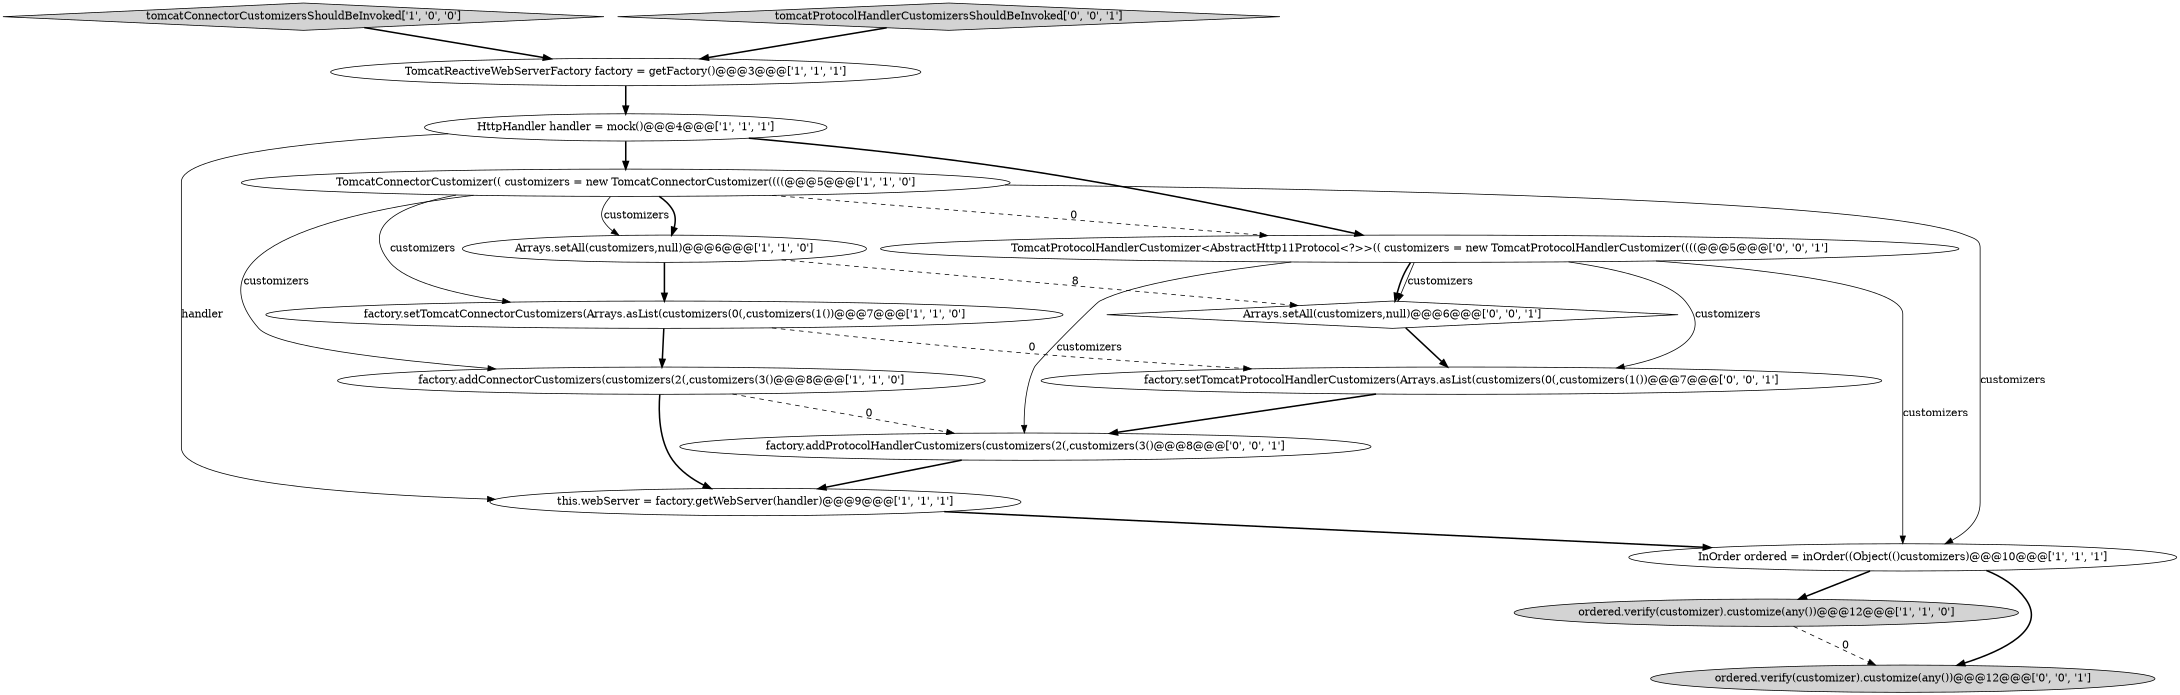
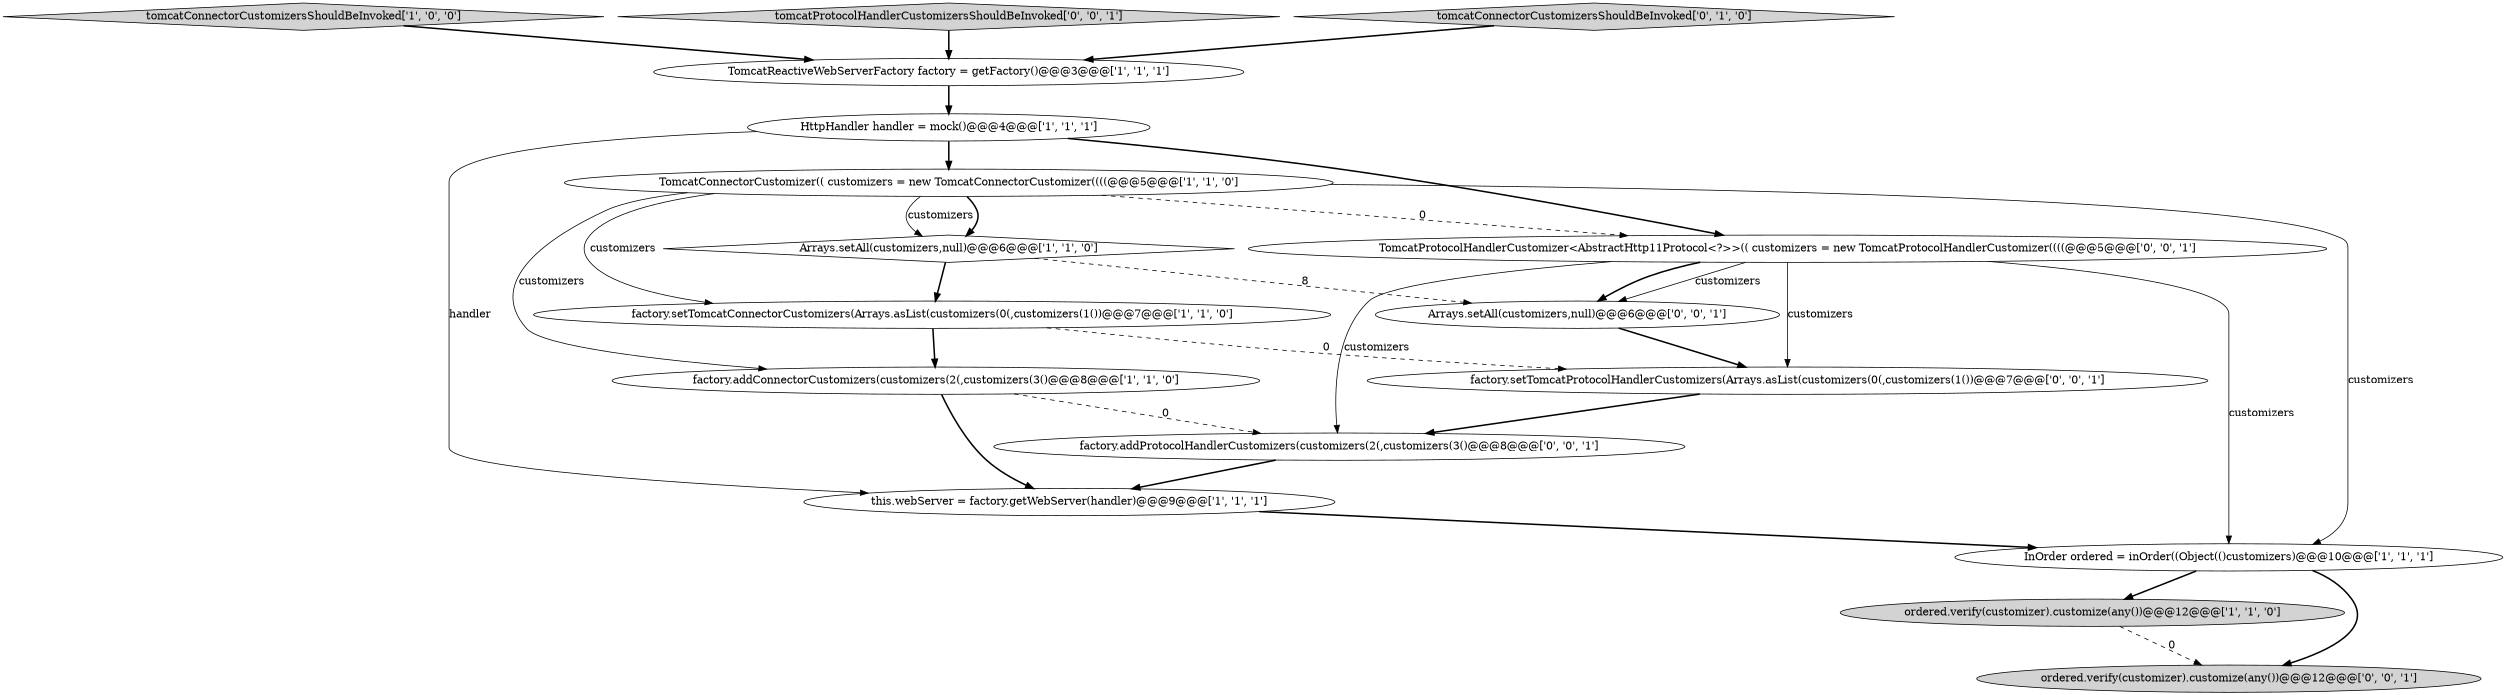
  digraph {
    node [fillcolor=white shape=ellipse style=filled]
    edge [style=bold]
    n1 [fillcolor=lightgray label="tomcatConnectorCustomizersShouldBeInvoked['1', '0', '0']" shape=diamond]
    n2 [label="TomcatReactiveWebServerFactory factory = getFactory()@@@3@@@['1', '1', '1']"]
    n3 [label="HttpHandler handler = mock()@@@4@@@['1', '1', '1']"]
    n4 [fillcolor=lightgray label="ordered.verify(customizer).customize(any())@@@12@@@['1', '1', '0']"]
    n5 [fillcolor=lightgray label="ordered.verify(customizer).customize(any())@@@12@@@['0', '0', '1']"]
    n6 [label="this.webServer = factory.getWebServer(handler)@@@9@@@['1', '1', '1']"]
    n7 [label="TomcatProtocolHandlerCustomizer<AbstractHttp11Protocol<?>>(( customizers = new TomcatProtocolHandlerCustomizer((((@@@5@@@['0', '0', '1']"]
    n8 [label="TomcatConnectorCustomizer(( customizers = new TomcatConnectorCustomizer((((@@@5@@@['1', '1', '0']"]
    n9 [label="InOrder ordered = inOrder((Object(()customizers)@@@10@@@['1', '1', '1']"]
    n10 [label="factory.setTomcatProtocolHandlerCustomizers(Arrays.asList(customizers(0(,customizers(1())@@@7@@@['0', '0', '1']"]
    n11 [label="factory.addProtocolHandlerCustomizers(customizers(2(,customizers(3()@@@8@@@['0', '0', '1']"]
-   n12 [label="Arrays.setAll(customizers,null)@@@6@@@['0', '0', '1']" shape=diamond]
+   n12 [label="Arrays.setAll(customizers,null)@@@6@@@['0', '0', '1']"]
    n13 [label="factory.setTomcatConnectorCustomizers(Arrays.asList(customizers(0(,customizers(1())@@@7@@@['1', '1', '0']"]
    n14 [label="factory.addConnectorCustomizers(customizers(2(,customizers(3()@@@8@@@['1', '1', '0']"]
-   n15 [label="Arrays.setAll(customizers,null)@@@6@@@['1', '1', '0']"]
+   n15 [label="Arrays.setAll(customizers,null)@@@6@@@['1', '1', '0']" shape=diamond]
    n16 [fillcolor=lightgray label="tomcatProtocolHandlerCustomizersShouldBeInvoked['0', '0', '1']" shape=diamond]
+   n17 [fillcolor=lightgray label="tomcatConnectorCustomizersShouldBeInvoked['0', '1', '0']" shape=diamond]
    n1 -> n2
    n2 -> n3
    n3 -> n6 [label=handler style=solid]
    n3 -> n7
    n3 -> n8
    n4 -> n5 [label=0 style=dashed]
    n6 -> n9
    n7 -> n9 [label=customizers style=solid]
    n7 -> n10 [label=customizers style=solid]
    n7 -> n11 [label=customizers style=solid]
    n7 -> n12
    n7 -> n12 [label=customizers style=solid]
    n8 -> n7 [label=0 style=dashed]
    n8 -> n9 [label=customizers style=solid]
    n8 -> n13 [label=customizers style=solid]
    n8 -> n14 [label=customizers style=solid]
    n8 -> n15
    n8 -> n15 [label=customizers style=solid]
    n9 -> n4
    n9 -> n5
    n10 -> n11
    n11 -> n6
    n12 -> n10
    n13 -> n10 [label=0 style=dashed]
    n13 -> n14
    n14 -> n6
    n14 -> n11 [label=0 style=dashed]
    n15 -> n12 [label=8 style=dashed]
    n15 -> n13
    n16 -> n2
+   n17 -> n2
  }
